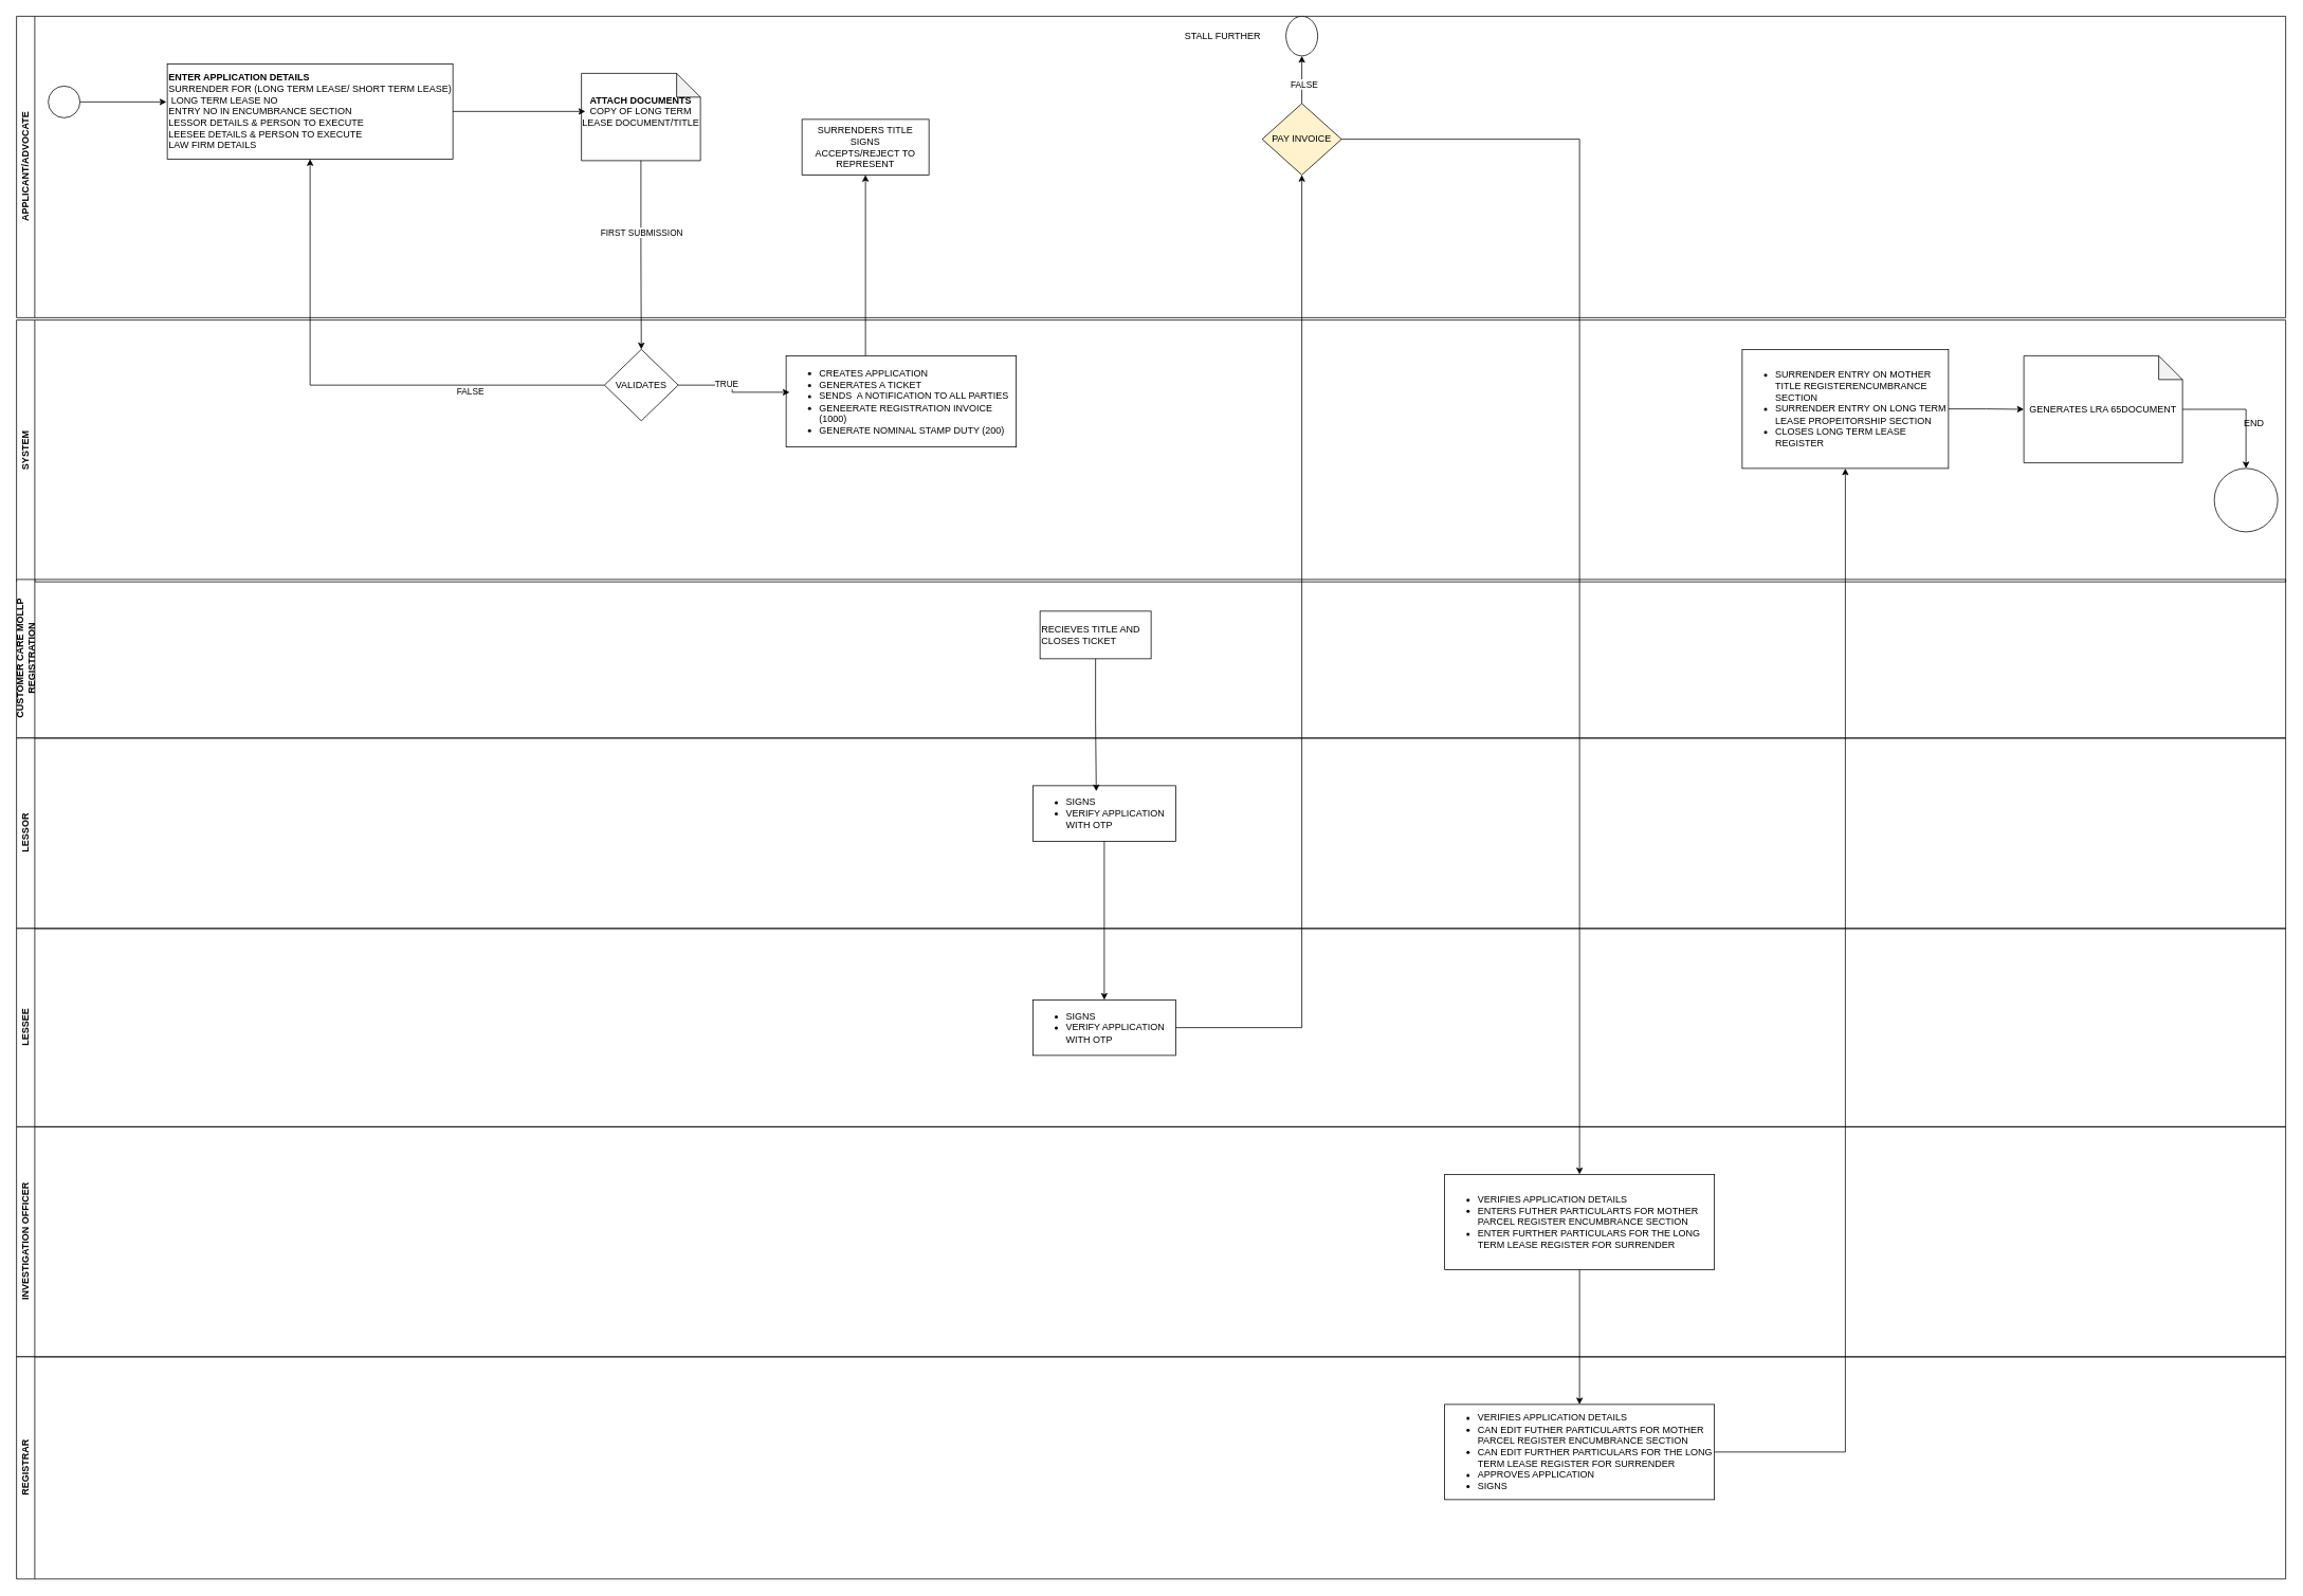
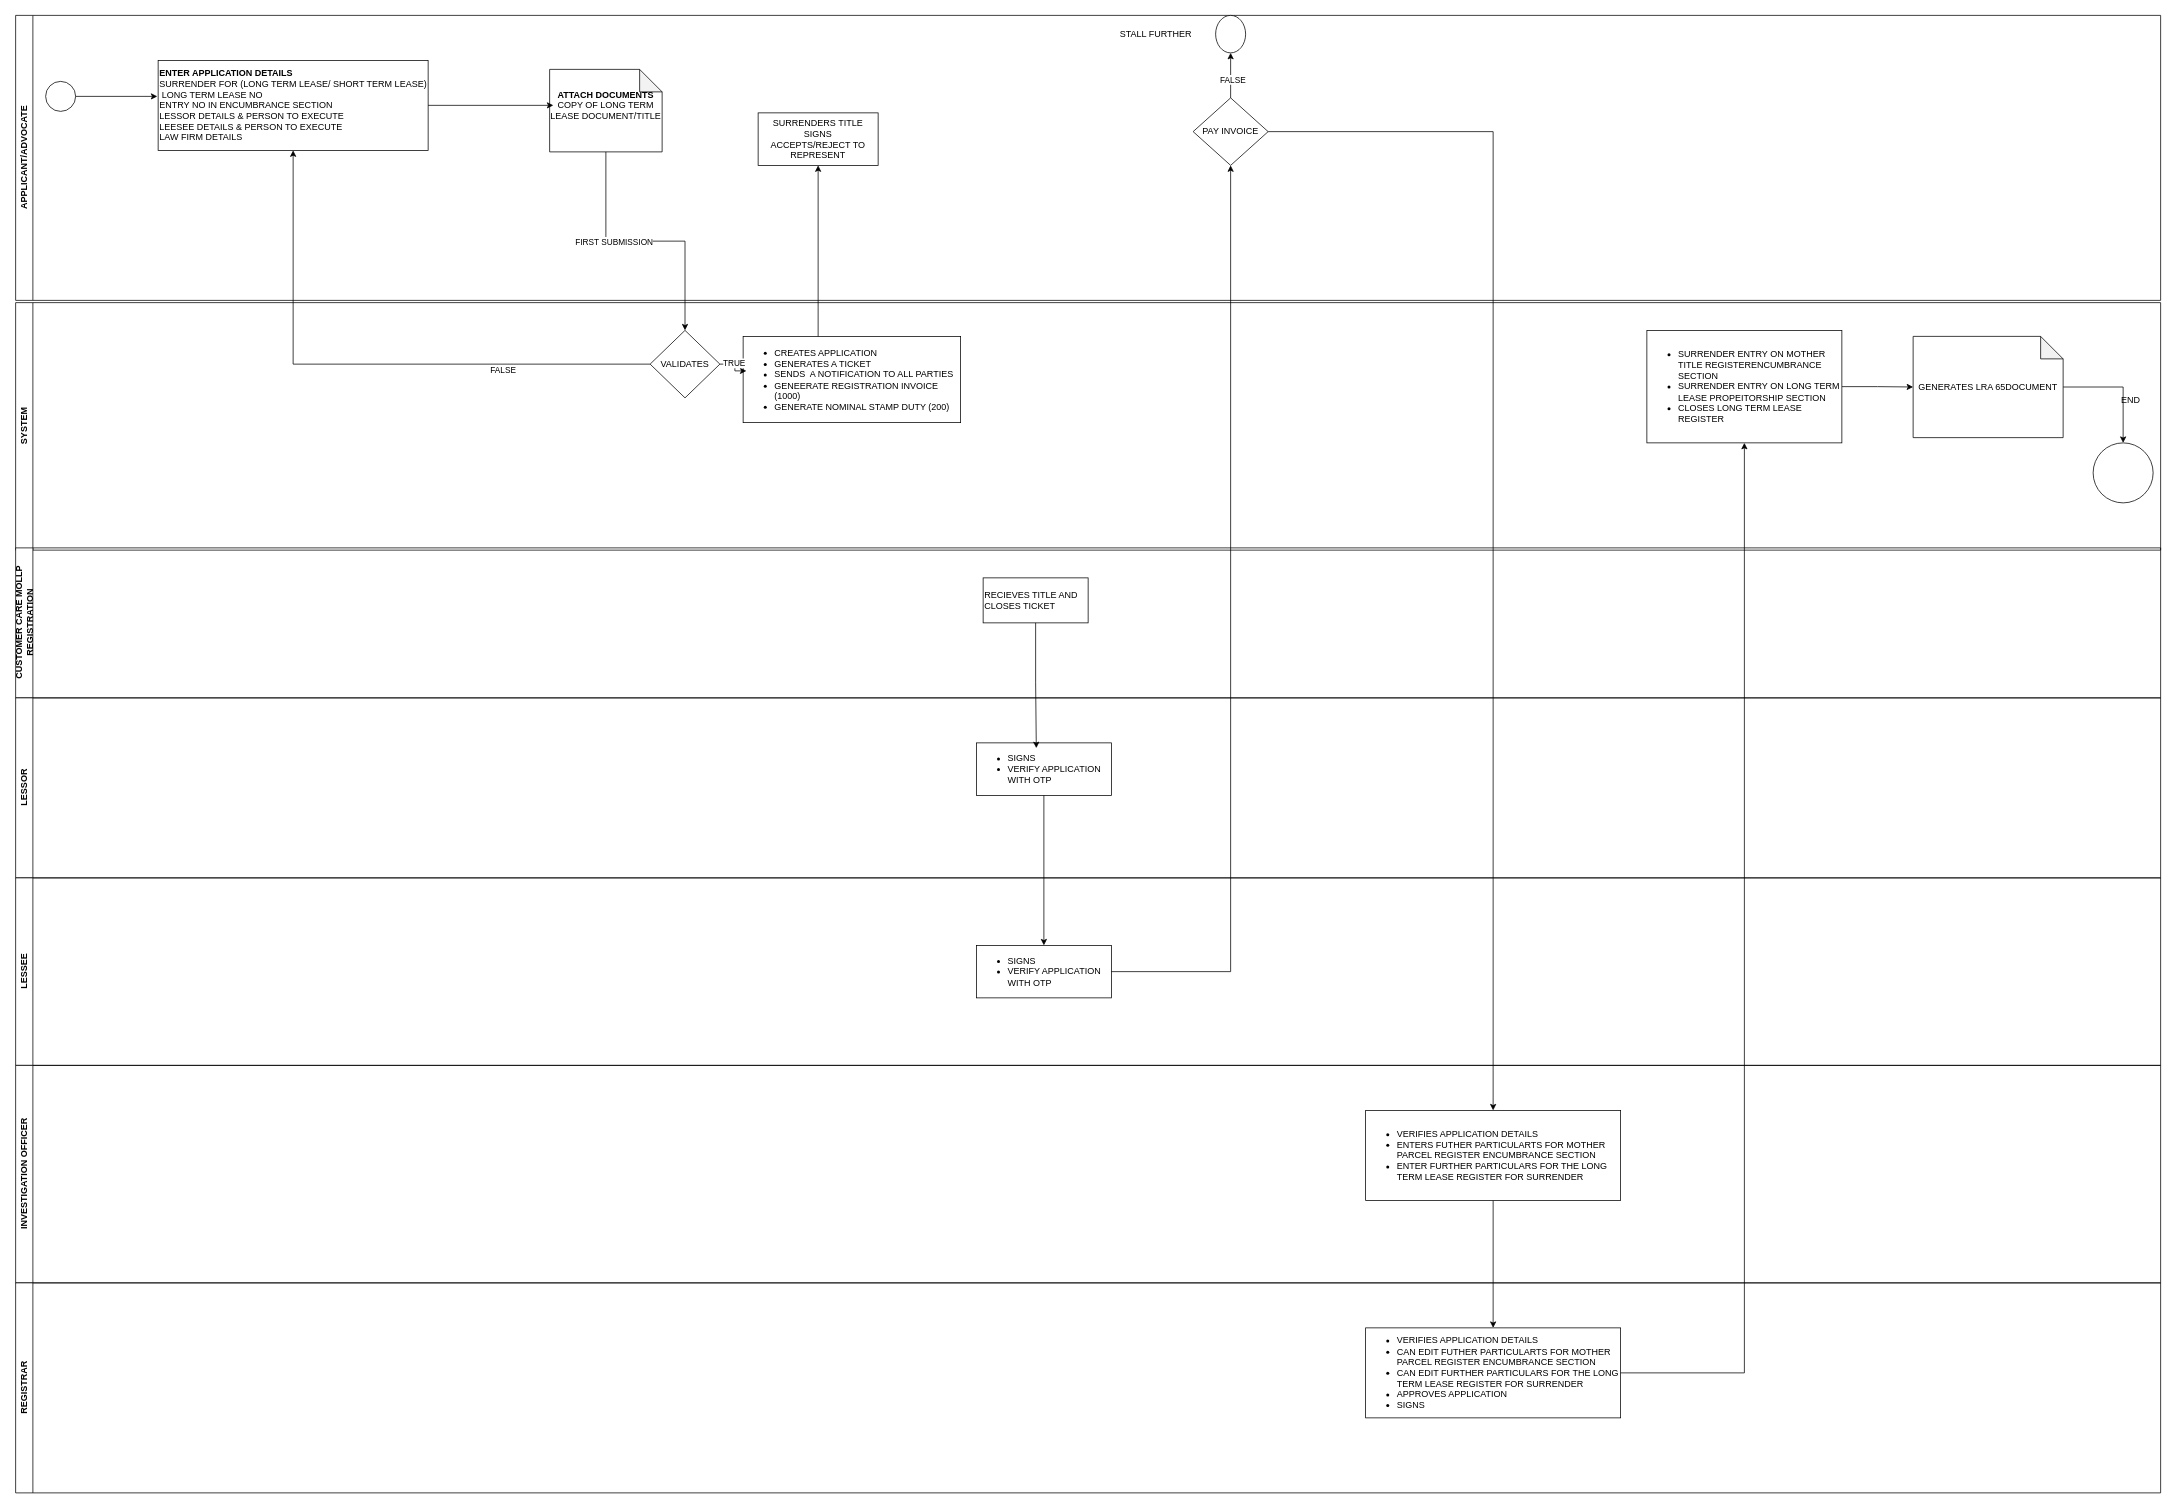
  <mxCell id="0" />
  <mxCell id="1" parent="0" />
  <mxCell id="2" value="APPLICANT/ADVOCATE" style="swimlane;horizontal=0;whiteSpace=wrap;html=1;" vertex="1" parent="1"><mxGeometry x="20" y="20" width="2860" height="380" as="geometry" /></mxCell>
  <mxCell id="3" value="&lt;b&gt;ENTER APPLICATION DETAILS&lt;/b&gt;&lt;div&gt;SURRENDER FOR (LONG TERM LEASE/ SHORT TERM LEASE)&lt;br&gt;&lt;div&gt;&amp;nbsp;LONG TERM LEASE NO&lt;/div&gt;&lt;div&gt;ENTRY NO IN ENCUMBRANCE SECTION&lt;/div&gt;&lt;div&gt;LESSOR DETAILS &amp;amp; PERSON TO EXECUTE&lt;/div&gt;&lt;div&gt;LEESEE DETAILS &amp;amp; PERSON TO EXECUTE&lt;/div&gt;&lt;div&gt;LAW FIRM DETAILS&lt;/div&gt;&lt;/div&gt;" style="whiteSpace=wrap;html=1;align=left;" vertex="1" parent="2"><mxGeometry x="190" y="60" width="360" height="120" as="geometry" /></mxCell>
  <mxCell id="4" value="" style="ellipse;whiteSpace=wrap;html=1;" vertex="1" parent="2"><mxGeometry x="40" y="88" width="40" height="40" as="geometry" /></mxCell>
  <mxCell id="5" style="edgeStyle=orthogonalEdgeStyle;rounded=0;orthogonalLoop=1;jettySize=auto;html=1;entryX=-0.003;entryY=0.4;entryDx=0;entryDy=0;entryPerimeter=0;" edge="1" parent="2" source="4" target="3"><mxGeometry relative="1" as="geometry" /></mxCell>
  <mxCell id="6" value="&lt;b&gt;ATTACH DOCUMENTS&lt;/b&gt;&lt;div&gt;COPY OF LONG TERM LEASE DOCUMENT/TITLE&lt;/div&gt;&lt;div&gt;&lt;br&gt;&lt;/div&gt;" style="shape=note;whiteSpace=wrap;html=1;backgroundOutline=1;darkOpacity=0.05;" vertex="1" parent="2"><mxGeometry x="712" y="72" width="150" height="110" as="geometry" /></mxCell>
  <mxCell id="7" style="edgeStyle=orthogonalEdgeStyle;rounded=0;orthogonalLoop=1;jettySize=auto;html=1;entryX=0.033;entryY=0.436;entryDx=0;entryDy=0;entryPerimeter=0;" edge="1" parent="2" source="3" target="6"><mxGeometry relative="1" as="geometry" /></mxCell>
  <mxCell id="8" value="" style="ellipse;whiteSpace=wrap;html=1;" vertex="1" parent="2"><mxGeometry x="1600" width="40" height="50" as="geometry" /></mxCell>
  <mxCell id="9" value="STALL FURTHER" style="text;html=1;align=center;verticalAlign=middle;resizable=0;points=[];autosize=1;strokeColor=none;fillColor=none;" vertex="1" parent="2"><mxGeometry x="1450" y="10" width="140" height="30" as="geometry" /></mxCell>
  <mxCell id="10" value="SYSTEM" style="swimlane;horizontal=0;whiteSpace=wrap;html=1;" vertex="1" parent="1"><mxGeometry x="20" y="403" width="2860" height="330" as="geometry" /></mxCell>
  <mxCell id="11" value="&lt;ul&gt;&lt;li&gt;CREATES APPLICATION&lt;/li&gt;&lt;li&gt;GENERATES A TICKET&lt;/li&gt;&lt;li&gt;SENDS&amp;nbsp; A NOTIFICATION TO ALL PARTIES&lt;/li&gt;&lt;li&gt;GENEERATE REGISTRATION INVOICE (1000)&lt;/li&gt;&lt;li&gt;GENERATE NOMINAL STAMP DUTY (200)&lt;/li&gt;&lt;/ul&gt;" style="whiteSpace=wrap;html=1;align=left;" vertex="1" parent="10"><mxGeometry x="970" y="45" width="290" height="115" as="geometry" /></mxCell>
  <mxCell id="12" style="edgeStyle=orthogonalEdgeStyle;rounded=0;orthogonalLoop=1;jettySize=auto;html=1;entryX=0.5;entryY=0;entryDx=0;entryDy=0;" edge="1" parent="10" source="13" target="14"><mxGeometry relative="1" as="geometry" /></mxCell>
  <mxCell id="13" value="GENERATES LRA 65DOCUMENT" style="shape=note;whiteSpace=wrap;html=1;backgroundOutline=1;darkOpacity=0.05;" vertex="1" parent="10"><mxGeometry x="2530" y="45" width="200" height="135" as="geometry" /></mxCell>
  <mxCell id="14" value="" style="ellipse;whiteSpace=wrap;html=1;" vertex="1" parent="10"><mxGeometry x="2770" y="187" width="80" height="80" as="geometry" /></mxCell>
  <mxCell id="15" value="CUSTOMER CARE MOLLP REGISTRATION" style="swimlane;horizontal=0;whiteSpace=wrap;html=1;" vertex="1" parent="1"><mxGeometry x="20" y="730" width="2860" height="200" as="geometry" /></mxCell>
  <mxCell id="16" style="edgeStyle=orthogonalEdgeStyle;rounded=0;orthogonalLoop=1;jettySize=auto;html=1;entryX=0.5;entryY=1;entryDx=0;entryDy=0;" edge="1" parent="1" source="18" target="3"><mxGeometry relative="1" as="geometry" /></mxCell>
  <mxCell id="17" value="FALSE" style="edgeLabel;html=1;align=center;verticalAlign=middle;resizable=0;points=[];" vertex="1" connectable="0" parent="16"><mxGeometry x="-0.483" y="7" relative="1" as="geometry"><mxPoint as="offset" /></mxGeometry></mxCell>
- <mxCell id="18" value="VALIDATES" style="rhombus;whiteSpace=wrap;html=1;" vertex="1" parent="1"><mxGeometry x="761" y="440" width="93" height="90" as="geometry" /></mxCell>
+ <mxCell id="18" value="VALIDATES" style="rhombus;whiteSpace=wrap;html=1;" vertex="1" parent="1"><mxGeometry x="866" y="440" width="93" height="90" as="geometry" /></mxCell>
  <mxCell id="19" style="edgeStyle=orthogonalEdgeStyle;rounded=0;orthogonalLoop=1;jettySize=auto;html=1;entryX=0.5;entryY=0;entryDx=0;entryDy=0;" edge="1" parent="1" source="6" target="18"><mxGeometry relative="1" as="geometry" /></mxCell>
  <mxCell id="20" value="FIRST SUBMISSION" style="edgeLabel;html=1;align=center;verticalAlign=middle;resizable=0;points=[];" vertex="1" connectable="0" parent="19"><mxGeometry x="-0.247" relative="1" as="geometry"><mxPoint as="offset" /></mxGeometry></mxCell>
  <mxCell id="21" style="edgeStyle=orthogonalEdgeStyle;rounded=0;orthogonalLoop=1;jettySize=auto;html=1;entryX=0.015;entryY=0.4;entryDx=0;entryDy=0;entryPerimeter=0;" edge="1" parent="1" source="18" target="11"><mxGeometry relative="1" as="geometry" /></mxCell>
  <mxCell id="22" value="TRUE" style="edgeLabel;html=1;align=center;verticalAlign=middle;resizable=0;points=[];" vertex="1" connectable="0" parent="21"><mxGeometry x="-0.194" y="2" relative="1" as="geometry"><mxPoint as="offset" /></mxGeometry></mxCell>
  <mxCell id="23" value="SURRENDERS TITLE&lt;div&gt;SIGNS&lt;/div&gt;&lt;div&gt;ACCEPTS/REJECT TO REPRESENT&lt;/div&gt;" style="whiteSpace=wrap;html=1;" vertex="1" parent="1"><mxGeometry x="1010" y="150" width="160" height="70" as="geometry" /></mxCell>
  <mxCell id="24" style="edgeStyle=orthogonalEdgeStyle;rounded=0;orthogonalLoop=1;jettySize=auto;html=1;entryX=0.5;entryY=1;entryDx=0;entryDy=0;" edge="1" parent="1" source="11" target="23"><mxGeometry relative="1" as="geometry"><Array as="points"><mxPoint x="1090" y="410" /><mxPoint x="1090" y="410" /></Array></mxGeometry></mxCell>
  <mxCell id="25" value="RECIEVES TITLE AND CLOSES TICKET" style="whiteSpace=wrap;html=1;align=left;" vertex="1" parent="1"><mxGeometry x="1310" y="770" width="140" height="60" as="geometry" /></mxCell>
  <mxCell id="26" value="LESSOR" style="swimlane;horizontal=0;whiteSpace=wrap;html=1;" vertex="1" parent="1"><mxGeometry x="20" y="930" width="2860" height="240" as="geometry" /></mxCell>
  <mxCell id="27" value="&lt;ul&gt;&lt;li&gt;SIGNS&lt;/li&gt;&lt;li&gt;VERIFY APPLICATION WITH OTP&lt;/li&gt;&lt;/ul&gt;" style="whiteSpace=wrap;html=1;align=left;" vertex="1" parent="26"><mxGeometry x="1281" y="60" width="180" height="70" as="geometry" /></mxCell>
  <mxCell id="28" value="LESSEE" style="swimlane;horizontal=0;whiteSpace=wrap;html=1;" vertex="1" parent="1"><mxGeometry x="20" y="1170" width="2860" height="250" as="geometry" /></mxCell>
  <mxCell id="29" value="&lt;ul&gt;&lt;li&gt;SIGNS&lt;/li&gt;&lt;li&gt;VERIFY APPLICATION WITH OTP&lt;/li&gt;&lt;/ul&gt;" style="whiteSpace=wrap;html=1;align=left;" vertex="1" parent="28"><mxGeometry x="1281" y="90" width="180" height="70" as="geometry" /></mxCell>
  <mxCell id="30" style="edgeStyle=orthogonalEdgeStyle;rounded=0;orthogonalLoop=1;jettySize=auto;html=1;entryX=0.444;entryY=0.1;entryDx=0;entryDy=0;entryPerimeter=0;" edge="1" parent="1" source="25" target="27"><mxGeometry relative="1" as="geometry" /></mxCell>
  <mxCell id="31" style="edgeStyle=orthogonalEdgeStyle;rounded=0;orthogonalLoop=1;jettySize=auto;html=1;entryX=0.5;entryY=0;entryDx=0;entryDy=0;" edge="1" parent="1" source="27" target="29"><mxGeometry relative="1" as="geometry" /></mxCell>
  <mxCell id="32" value="" style="edgeStyle=orthogonalEdgeStyle;rounded=0;orthogonalLoop=1;jettySize=auto;html=1;" edge="1" parent="1" source="35" target="8"><mxGeometry relative="1" as="geometry" /></mxCell>
  <mxCell id="33" value="FALSE" style="edgeLabel;html=1;align=center;verticalAlign=middle;resizable=0;points=[];" vertex="1" connectable="0" parent="32"><mxGeometry x="-0.167" y="-2" relative="1" as="geometry"><mxPoint as="offset" /></mxGeometry></mxCell>
  <mxCell id="34" style="edgeStyle=orthogonalEdgeStyle;rounded=0;orthogonalLoop=1;jettySize=auto;html=1;entryX=0.5;entryY=0;entryDx=0;entryDy=0;" edge="1" parent="1" source="35" target="39"><mxGeometry relative="1" as="geometry" /></mxCell>
- <mxCell id="35" value="PAY INVOICE" style="rhombus;whiteSpace=wrap;html=1;fillColor=#fff2cc;" vertex="1" parent="1"><mxGeometry x="1590" y="130" width="100" height="90" as="geometry" /></mxCell>
+ <mxCell id="35" value="PAY INVOICE" style="rhombus;whiteSpace=wrap;html=1;" vertex="1" parent="1"><mxGeometry x="1590" y="130" width="100" height="90" as="geometry" /></mxCell>
  <mxCell id="36" style="edgeStyle=orthogonalEdgeStyle;rounded=0;orthogonalLoop=1;jettySize=auto;html=1;entryX=0.5;entryY=1;entryDx=0;entryDy=0;" edge="1" parent="1" source="29" target="35"><mxGeometry relative="1" as="geometry"><mxPoint x="1660" y="1030" as="targetPoint" /></mxGeometry></mxCell>
  <mxCell id="37" value="INVESTIGATION OFFICER" style="swimlane;horizontal=0;whiteSpace=wrap;html=1;" vertex="1" parent="1"><mxGeometry x="20" y="1420" width="2860" height="290" as="geometry" /></mxCell>
  <mxCell id="38" style="edgeStyle=orthogonalEdgeStyle;rounded=0;orthogonalLoop=1;jettySize=auto;html=1;entryX=0.5;entryY=0;entryDx=0;entryDy=0;" edge="1" parent="1" source="39" target="41"><mxGeometry relative="1" as="geometry" /></mxCell>
  <mxCell id="39" value="&lt;ul&gt;&lt;li&gt;VERIFIES APPLICATION DETAILS&amp;nbsp;&lt;/li&gt;&lt;li&gt;ENTERS FUTHER PARTICULARTS FOR MOTHER PARCEL REGISTER ENCUMBRANCE SECTION&lt;/li&gt;&lt;li&gt;ENTER FURTHER PARTICULARS FOR THE LONG TERM LEASE REGISTER FOR SURRENDER&lt;/li&gt;&lt;/ul&gt;" style="whiteSpace=wrap;html=1;align=left;" vertex="1" parent="1"><mxGeometry x="1820" y="1480" width="340" height="120" as="geometry" /></mxCell>
  <mxCell id="40" value="REGISTRAR" style="swimlane;horizontal=0;whiteSpace=wrap;html=1;" vertex="1" parent="1"><mxGeometry x="20" y="1710" width="2860" height="280" as="geometry" /></mxCell>
  <mxCell id="41" value="&lt;ul&gt;&lt;li&gt;VERIFIES APPLICATION DETAILS&amp;nbsp;&lt;/li&gt;&lt;li&gt;CAN EDIT FUTHER PARTICULARTS FOR MOTHER PARCEL REGISTER ENCUMBRANCE SECTION&lt;/li&gt;&lt;li&gt;CAN EDIT FURTHER PARTICULARS FOR THE LONG TERM LEASE REGISTER FOR SURRENDER&lt;/li&gt;&lt;li&gt;APPROVES APPLICATION&lt;/li&gt;&lt;li&gt;SIGNS&lt;/li&gt;&lt;/ul&gt;" style="whiteSpace=wrap;html=1;align=left;" vertex="1" parent="40"><mxGeometry x="1800" y="60" width="340" height="120" as="geometry" /></mxCell>
  <mxCell id="42" value="" style="edgeStyle=orthogonalEdgeStyle;rounded=0;orthogonalLoop=1;jettySize=auto;html=1;" edge="1" parent="1" source="43" target="13"><mxGeometry relative="1" as="geometry" /></mxCell>
  <mxCell id="43" value="&lt;ul&gt;&lt;li&gt;SURRENDER ENTRY ON MOTHER TITLE REGISTERENCUMBRANCE SECTION&lt;/li&gt;&lt;li&gt;SURRENDER ENTRY ON LONG TERM LEASE PROPEITORSHIP SECTION&lt;/li&gt;&lt;li&gt;CLOSES LONG TERM LEASE REGISTER&amp;nbsp;&lt;/li&gt;&lt;/ul&gt;" style="whiteSpace=wrap;html=1;align=left;" vertex="1" parent="1"><mxGeometry x="2195" y="440" width="260" height="150" as="geometry" /></mxCell>
  <mxCell id="44" style="edgeStyle=orthogonalEdgeStyle;rounded=0;orthogonalLoop=1;jettySize=auto;html=1;entryX=0.5;entryY=1;entryDx=0;entryDy=0;" edge="1" parent="1" source="41" target="43"><mxGeometry relative="1" as="geometry" /></mxCell>
  <mxCell id="45" value="END" style="text;html=1;align=center;verticalAlign=middle;resizable=0;points=[];autosize=1;strokeColor=none;fillColor=none;" vertex="1" parent="1"><mxGeometry x="2815" y="518" width="50" height="30" as="geometry" /></mxCell>
